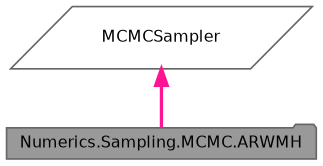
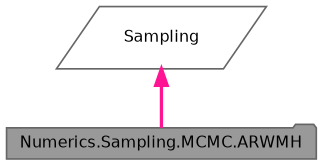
  digraph {
    node [color=gray40 fontname=Helvetica fontsize=10 style=filled]
    n1 [fillcolor=grey60 fontcolor=black height=0.2 label="Numerics.Sampling.MCMC.ARWMH" shape=folder width=0.4]
-   n2 [fillcolor=white height=0.2 label=MCMCSampler shape=parallelogram width=0.4]
+   n2 [fillcolor=white height=0.2 label=Sampling shape=parallelogram width=0.4]
    n2 -> n1 [color=deeppink dir=back fontname=Helvetica fontsize=10 labelfontname=Helvetica labelfontsize=10 style=bold]
  }
